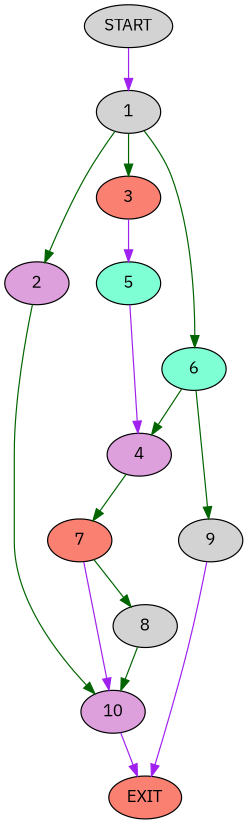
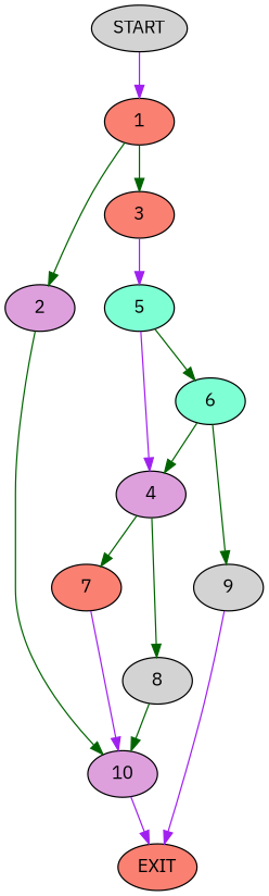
  digraph {
    fontname="IBM Plex Sans"
    node [fillcolor=lightgrey fontname="IBM Plex Sans" style=filled]
    edge [color=darkgreen fontname="IBM Plex Sans"]
    n1 [label=START]
-   1
+   1 [fillcolor=salmon]
    2 [fillcolor=plum]
    3 [fillcolor=salmon]
    n5 [fillcolor=salmon label=EXIT]
    10 [fillcolor=plum]
    5 [fillcolor=aquamarine]
    4 [fillcolor=plum]
    7 [fillcolor=salmon]
    8
    6 [fillcolor=aquamarine]
    9
    n1 -> 1 [color=purple]
    1 -> 2
    1 -> 3
    2 -> 10
    3 -> 5 [color=purple]
    10 -> n5 [color=purple]
    5 -> 4 [color=purple]
-   1 -> 6
+   5 -> 6
    4 -> 7
-   7 -> 8
+   4 -> 8
    7 -> 10 [color=purple]
    8 -> 10
    6 -> 4
    6 -> 9
    9 -> n5 [color=purple]
  }
